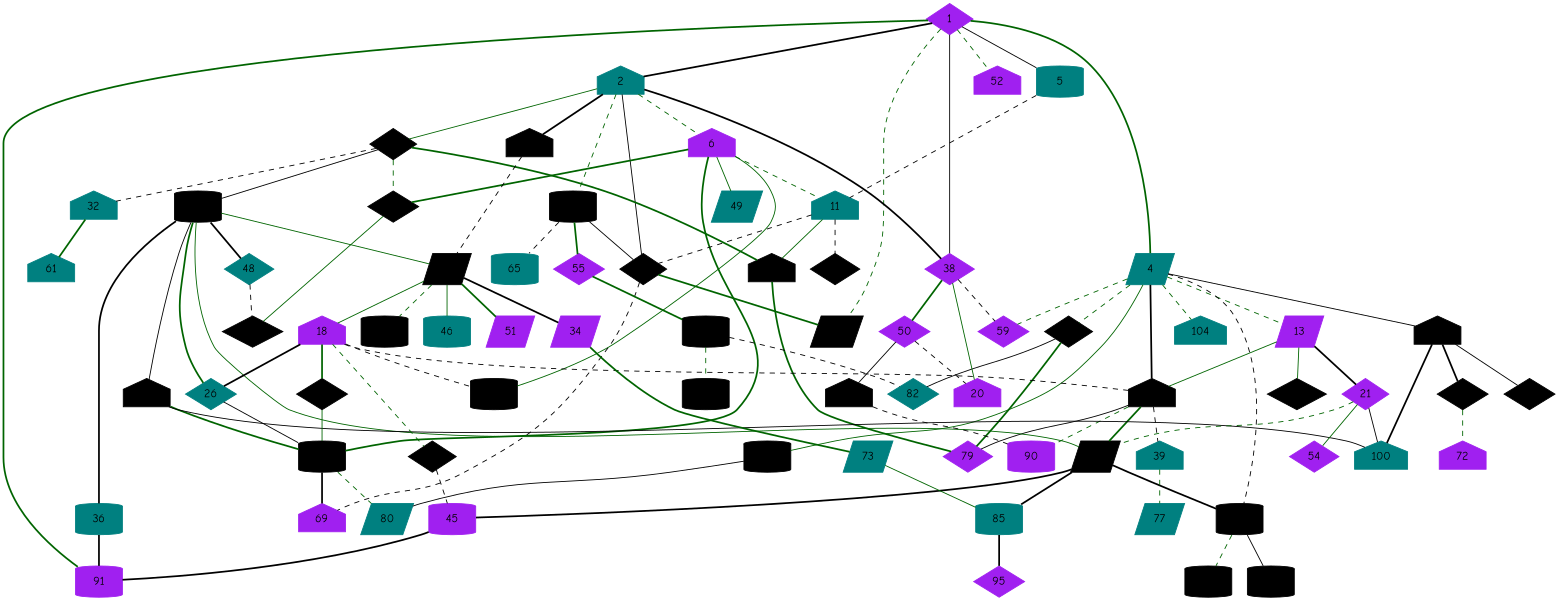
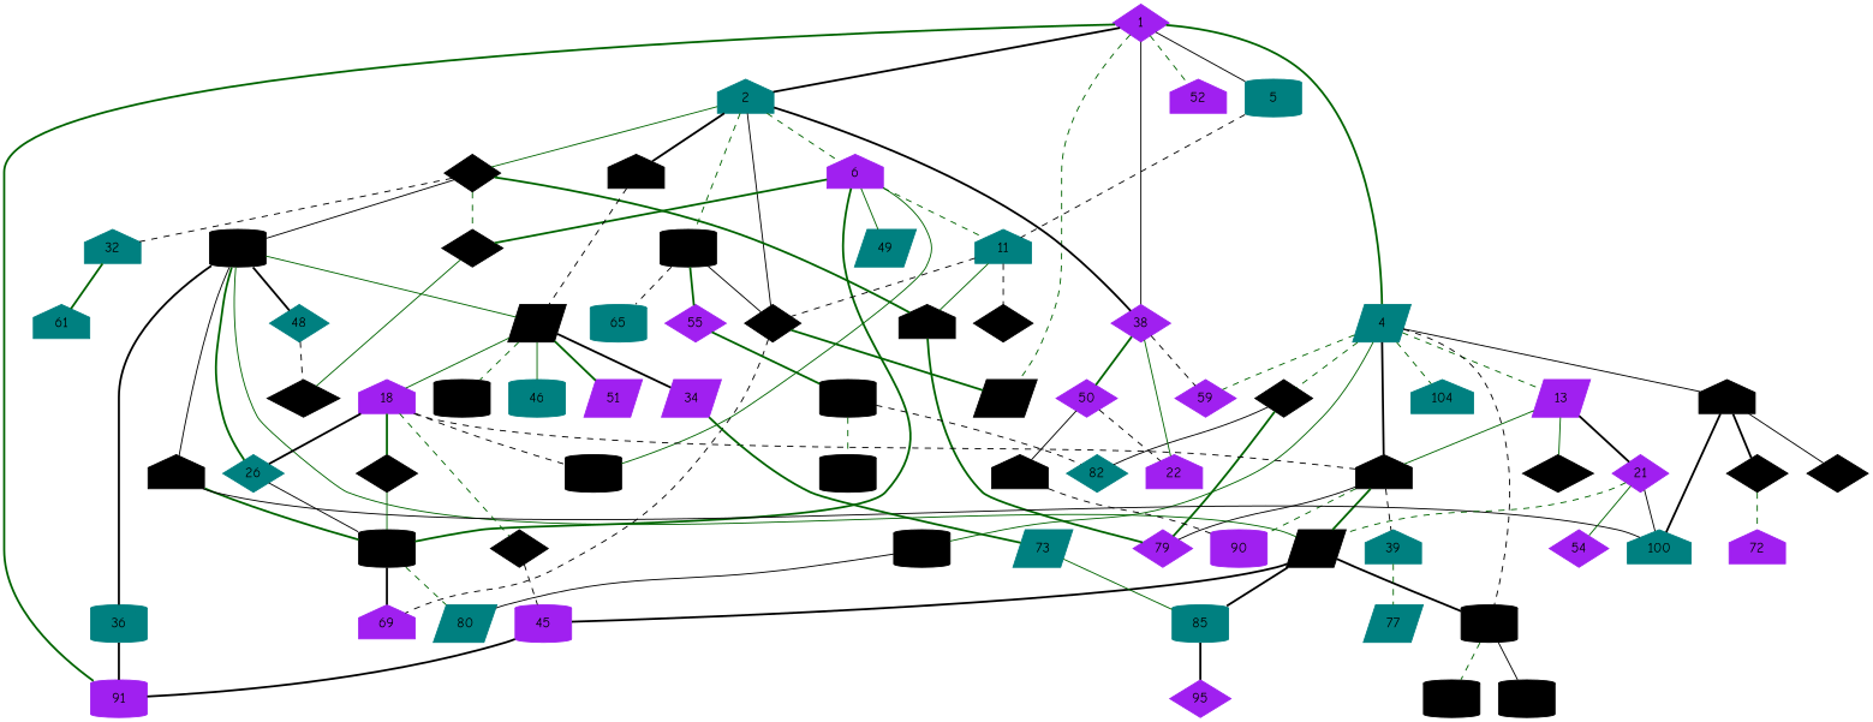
  graph {
    fontname="Comic Neue"
    node [color=black fontname="Comic Neue" shape=diamond style=filled]
    edge [color=darkgreen fontname="Comic Neue" style=bold]
    1 [color=purple super="+25"]
    2 [color=teal shape=house super="+83"]
    4 [color=teal shape=parallelogram super="+7"]
    5 [color=teal shape=cylinder]
    38 [color=purple super="+58"]
    52 [color=purple shape=house]
    62 [shape=parallelogram]
    91 [color=purple shape=cylinder super="+99"]
    3 [super="+14"]
    6 [color=purple shape=house super="+22"]
    9 [shape=house]
    12 [shape=cylinder super="+19"]
    17 [super="+66"]
    8 [shape=cylinder super="+88"]
    10 [shape=house super="+23"]
    13 [color=purple shape=parallelogram]
    29 [shape=house super="+97"]
    47
    59 [color=purple]
    60 [shape=cylinder super="+74"]
    104 [color=teal shape=house]
    11 [color=teal shape=house super="+57"]
-   20 [color=purple shape=house]
+   20 [color=purple shape=house label=22]
    50 [color=purple]
    15 [shape=cylinder super="+67"]
    27 [shape=house super="+42"]
    32 [color=teal shape=house]
    56 [super="+68"]
    41 [shape=cylinder super="+78"]
    49 [color=teal shape=parallelogram]
    71 [shape=cylinder super="+75"]
    16 [shape=parallelogram super="+24"]
    55 [color=purple]
    65 [color=teal shape=cylinder]
    69 [color=purple shape=house]
    26 [color=teal super="+89"]
    35 [shape=house super="+96"]
    36 [color=teal shape=cylinder]
    44 [shape=parallelogram super="+53"]
    48 [color=teal]
    79 [color=purple]
    61 [color=teal shape=house]
    102
    80 [color=teal shape=parallelogram]
    30
    40
    100 [color=teal shape=house super="+101"]
    21 [color=purple super="+81"]
    103
    39 [color=teal shape=house]
    90 [color=purple shape=cylinder]
    82 [color=teal super="+98"]
    70 [shape=cylinder]
    87 [shape=cylinder]
    84
    18 [color=purple shape=house super="+33"]
    31 [shape=cylinder]
    34 [color=purple shape=parallelogram super="+64"]
    46 [color=teal shape=cylinder super="+93"]
    51 [color=purple shape=parallelogram]
    72 [color=purple shape=house]
    76 [shape=cylinder]
    54 [color=purple]
    45 [color=purple shape=cylinder]
    85 [color=teal shape=cylinder]
    28 [super="+43"]
    37
    73 [color=teal shape=parallelogram]
    77 [color=teal shape=parallelogram super="+86"]
    63 [shape=house super="+94"]
    95 [color=purple]
    92 [shape=cylinder]
    1 -- 2 [color=black]
    1 -- 4
    1 -- 5 [color=black style=solid]
    1 -- 38 [color=black style=solid]
    1 -- 52 [style=dashed]
    1 -- 62 [style=dashed]
    1 -- 91
    2 -- 38 [color=black]
    2 -- 3 [style=solid]
    2 -- 6 [style=dashed]
    2 -- 9 [color=black]
    2 -- 12 [style=dashed]
    2 -- 17 [color=black style=solid]
    4 -- 8 [style=solid]
    4 -- 10 [color=black style=solid]
    4 -- 13 [style=dashed]
    4 -- 29 [color=black]
    4 -- 47 [style=dashed]
    4 -- 59 [style=dashed]
    4 -- 60 [color=black style=dashed]
    4 -- 104 [style=dashed]
    5 -- 11 [color=black style=dashed]
    38 -- 59 [color=black style=dashed]
    38 -- 50
    3 -- 15 [color=black style=solid]
    3 -- 27
    3 -- 32 [color=black style=dashed]
    3 -- 56 [style=dashed]
    6 -- 11 [style=dashed]
    6 -- 56
    6 -- 41
    6 -- 49 [style=solid]
    6 -- 71 [style=solid]
    9 -- 16 [color=black style=dashed]
    12 -- 17 [color=black style=solid]
    12 -- 55
    12 -- 65 [color=black style=dashed]
    17 -- 62
    17 -- 69 [color=black style=dashed]
    8 -- 80 [color=black style=solid]
    10 -- 30 [color=black style=solid]
    10 -- 40 [color=black]
    10 -- 100 [color=black]
    13 -- 29 [style=solid]
    13 -- 21 [color=black]
    13 -- 103 [style=solid]
    29 -- 44
    29 -- 79 [color=black style=solid]
    29 -- 39 [color=black style=dashed]
    29 -- 90 [style=dashed]
    47 -- 79
    47 -- 82 [color=black style=solid]
    60 -- 70 [style=dashed]
    60 -- 87 [color=black style=solid]
    11 -- 17 [color=black style=dashed]
    11 -- 27 [style=solid]
    11 -- 84 [color=black style=dashed]
    20 -- 38 [style=solid]
    50 -- 20 [color=black style=dashed]
    50 -- 63 [color=black style=solid]
    15 -- 16 [style=solid]
    15 -- 26
    15 -- 35 [color=black style=solid]
    15 -- 36 [color=black]
    15 -- 44 [style=solid]
    15 -- 48 [color=black]
    27 -- 79
    32 -- 61
    56 -- 102 [style=solid]
    41 -- 69 [color=black]
    41 -- 80 [style=dashed]
    16 -- 18 [style=solid]
    16 -- 31 [style=dashed]
    16 -- 34 [color=black]
    16 -- 46 [style=solid]
    16 -- 51
    55 -- 76
    26 -- 41 [color=black style=solid]
    35 -- 41
    35 -- 100 [color=black style=solid]
    36 -- 91 [color=black]
    44 -- 60 [color=black]
    44 -- 45 [color=black]
    44 -- 85 [color=black]
    48 -- 102 [color=black style=dashed]
    40 -- 72 [style=dashed]
    21 -- 44 [style=dashed]
    21 -- 100 [color=black style=solid]
    21 -- 54 [style=solid]
    39 -- 77 [style=dashed]
    18 -- 29 [color=black style=dashed]
    18 -- 71 [color=black style=dashed]
    18 -- 26 [color=black]
    18 -- 28
    18 -- 37 [style=dashed]
    34 -- 73
    76 -- 82 [color=black style=dashed]
    76 -- 92 [style=dashed]
    45 -- 91 [color=black]
    85 -- 95 [color=black]
    28 -- 41 [style=solid]
    37 -- 45 [color=black style=dashed]
    73 -- 85 [style=solid]
    63 -- 90 [color=black style=dashed]
  }
